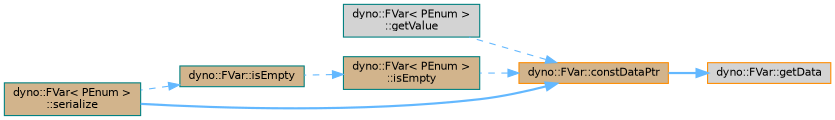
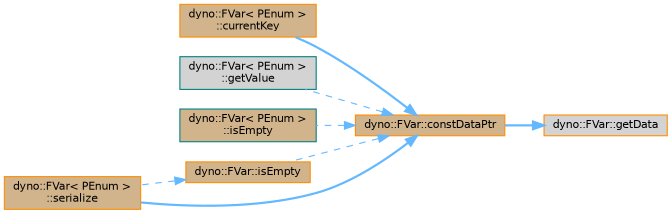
  digraph {
    rankdir=RL
    node [color=darkorange fillcolor=tan fontname=Helvetica fontsize=10 shape=box style=filled]
    edge [color=steelblue1 dir=back fontname=Helvetica fontsize=10 labelfontname=Helvetica labelfontsize=10 style=dashed]
    n1 [fontcolor=black height=0.2 label="dyno::FVar::constDataPtr" width=0.4]
+   n2 [height=0.2 label="dyno::FVar\< PEnum \>\l::currentKey" width=0.4]
    n3 [color=teal fillcolor=lightgrey height=0.2 label="dyno::FVar\< PEnum \>\l::getValue" width=0.4]
    n4 [color=teal height=0.2 label="dyno::FVar\< PEnum \>\l::isEmpty" width=0.4]
-   n5 [color=teal height=0.2 label="dyno::FVar::isEmpty" width=0.4]
-   n6 [color=teal height=0.2 label="dyno::FVar\< PEnum \>\l::serialize" width=0.4]
+   n5 [height=0.2 label="dyno::FVar::isEmpty" width=0.4]
+   n6 [height=0.2 label="dyno::FVar\< PEnum \>\l::serialize" width=0.4]
    n7 [fillcolor=lightgrey height=0.2 label="dyno::FVar::getData" width=0.4]
+   n1 -> n2 [style=bold]
    n1 -> n3
    n1 -> n4
-   n4 -> n5
+   n1 -> n5
    n1 -> n6 [style=bold]
    n5 -> n6
    n7 -> n1 [style=bold]
  }
